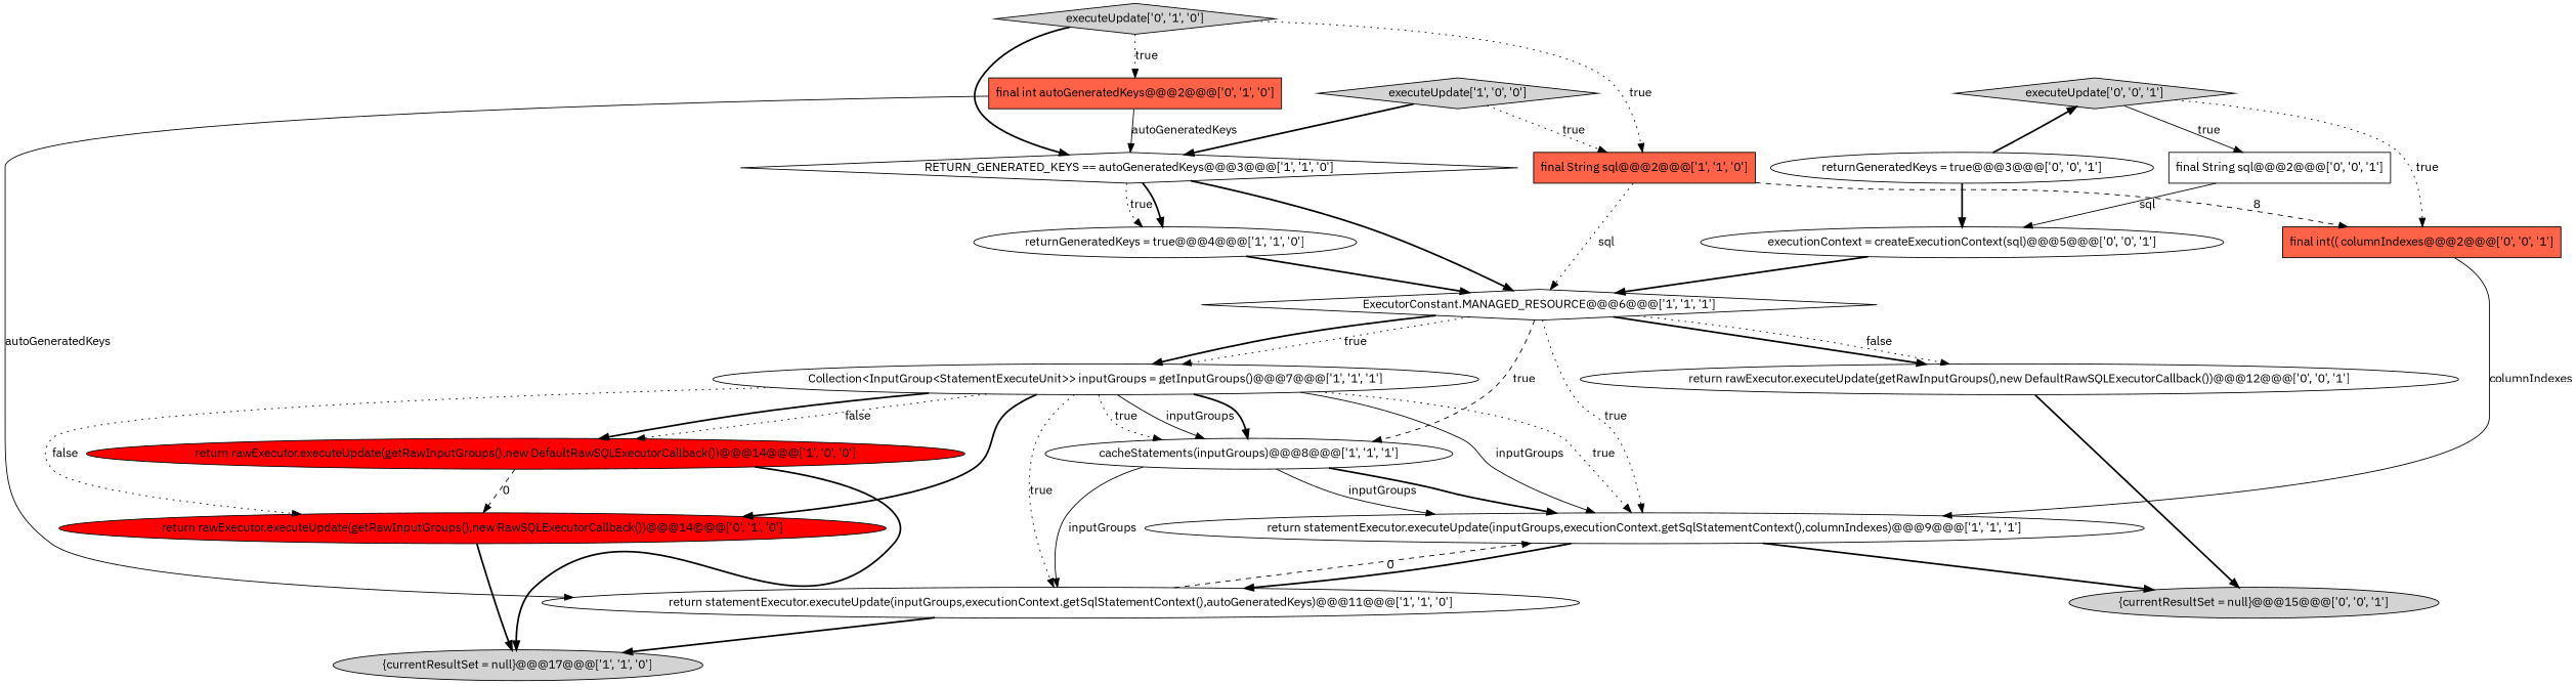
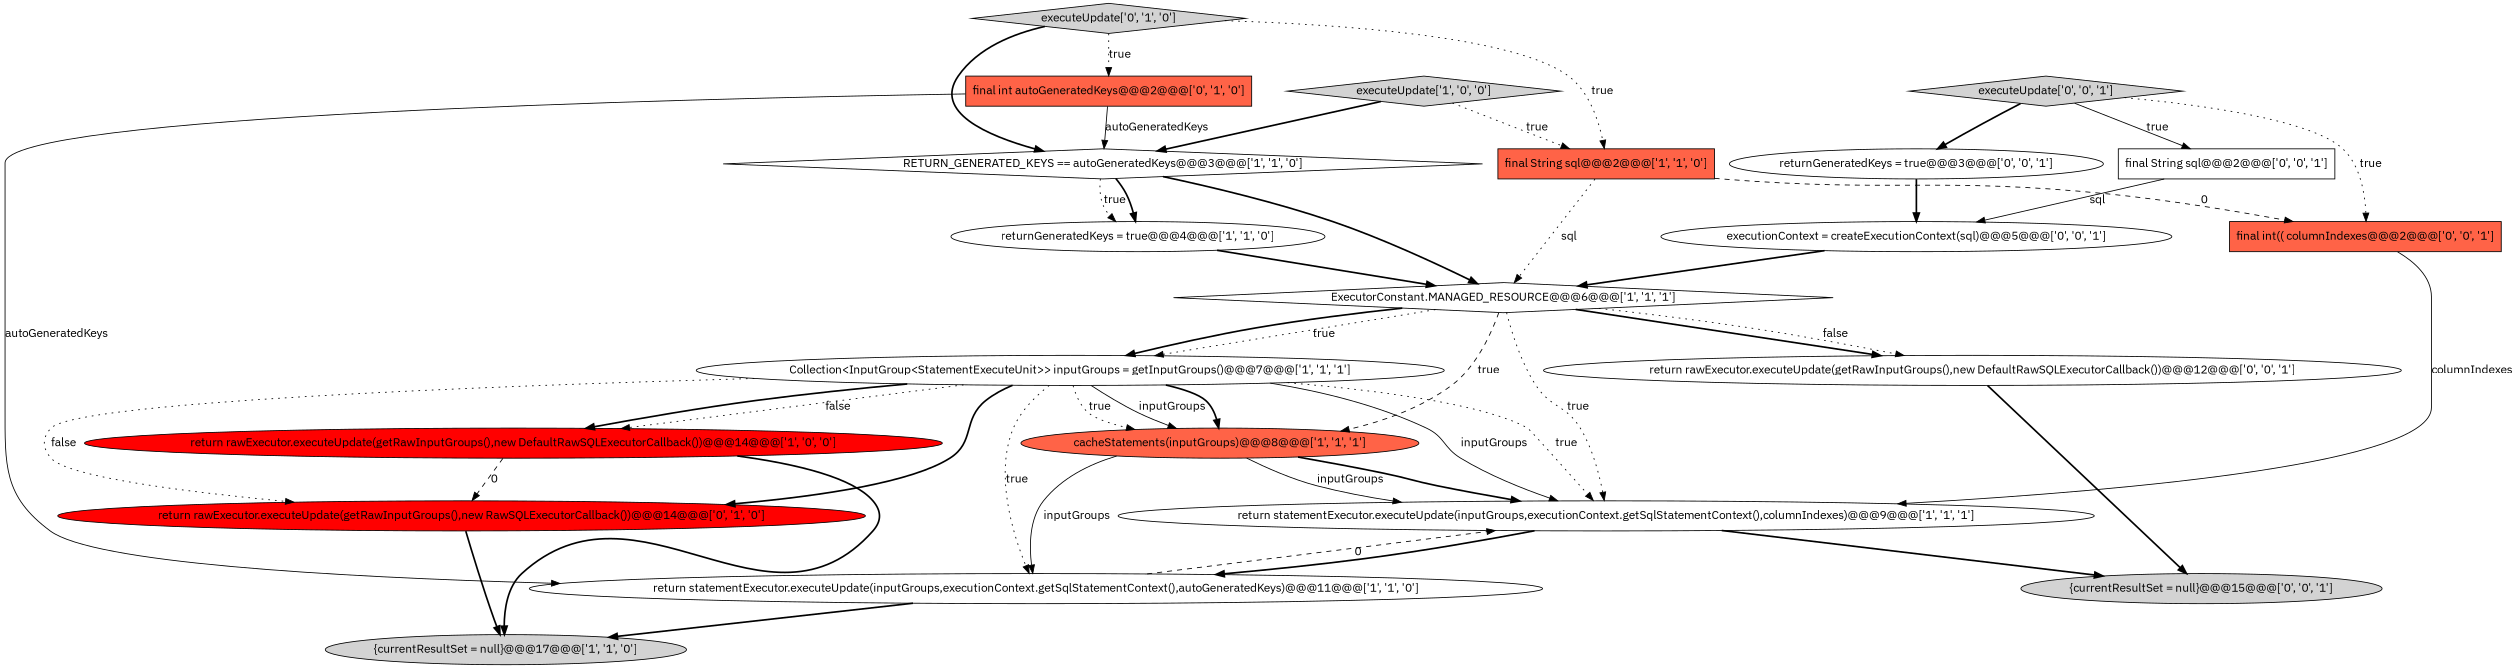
  digraph {
    fontname="IBM Plex Sans"
    node [fillcolor=white fontname="IBM Plex Sans" shape=ellipse style=filled]
    edge [fontname="IBM Plex Sans" style=bold]
    n1 [fillcolor=lightgray label="executeUpdate['1', '0', '0']" shape=diamond]
    n2 [label="RETURN_GENERATED_KEYS == autoGeneratedKeys@@@3@@@['1', '1', '0']" shape=diamond]
    n3 [fillcolor=tomato label="final String sql@@@2@@@['1', '1', '0']" shape=box]
    n4 [label="ExecutorConstant.MANAGED_RESOURCE@@@6@@@['1', '1', '1']" shape=diamond]
    n5 [label="returnGeneratedKeys = true@@@4@@@['1', '1', '0']"]
    n6 [fillcolor=tomato label="final int(( columnIndexes@@@2@@@['0', '0', '1']" shape=box]
    n7 [fillcolor=lightgray label="{currentResultSet = null}@@@15@@@['0', '0', '1']"]
    n8 [fillcolor=lightgray label="executeUpdate['0', '1', '0']" shape=diamond]
    n9 [fillcolor=tomato label="final int autoGeneratedKeys@@@2@@@['0', '1', '0']" shape=box]
    n10 [label="return statementExecutor.executeUpdate(inputGroups,executionContext.getSqlStatementContext(),autoGeneratedKeys)@@@11@@@['1', '1', '0']"]
    n11 [label="executionContext = createExecutionContext(sql)@@@5@@@['0', '0', '1']"]
    n12 [label="return statementExecutor.executeUpdate(inputGroups,executionContext.getSqlStatementContext(),columnIndexes)@@@9@@@['1', '1', '1']"]
    n13 [label="return rawExecutor.executeUpdate(getRawInputGroups(),new DefaultRawSQLExecutorCallback())@@@12@@@['0', '0', '1']"]
-   n14 [label="cacheStatements(inputGroups)@@@8@@@['1', '1', '1']"]
+   n14 [fillcolor=tomato label="cacheStatements(inputGroups)@@@8@@@['1', '1', '1']"]
    n15 [label="Collection<InputGroup<StatementExecuteUnit>> inputGroups = getInputGroups()@@@7@@@['1', '1', '1']"]
    n16 [label="final String sql@@@2@@@['0', '0', '1']" shape=box]
    n17 [fillcolor=lightgray label="{currentResultSet = null}@@@17@@@['1', '1', '0']"]
    n18 [fillcolor=red label="return rawExecutor.executeUpdate(getRawInputGroups(),new RawSQLExecutorCallback())@@@14@@@['0', '1', '0']"]
    n19 [label="returnGeneratedKeys = true@@@3@@@['0', '0', '1']"]
    n20 [fillcolor=red label="return rawExecutor.executeUpdate(getRawInputGroups(),new DefaultRawSQLExecutorCallback())@@@14@@@['1', '0', '0']"]
    n21 [fillcolor=lightgray label="executeUpdate['0', '0', '1']" shape=diamond]
    n1 -> n2
    n1 -> n3 [label=true style=dotted]
    n2 -> n4
    n2 -> n5 [label=true style=dotted]
    n2 -> n5
    n3 -> n4 [label=sql style=dotted]
-   n3 -> n6 [label=8 style=dashed]
+   n3 -> n6 [label=0 style=dashed]
    n4 -> n12 [label=true style=dotted]
    n4 -> n13
    n4 -> n13 [label=false style=dotted]
    n4 -> n14 [label=true style=dashed]
    n4 -> n15 [label=true style=dotted]
    n4 -> n15
    n5 -> n4
    n6 -> n12 [label=columnIndexes style=solid]
    n8 -> n2
    n8 -> n3 [label=true style=dotted]
    n8 -> n9 [label=true style=dotted]
    n9 -> n2 [label=autoGeneratedKeys style=solid]
    n9 -> n10 [label=autoGeneratedKeys style=solid]
    n10 -> n12 [label=0 style=dashed]
    n10 -> n17
    n11 -> n4
    n12 -> n7
    n12 -> n10
    n13 -> n7
    n14 -> n10 [label=inputGroups style=solid]
    n14 -> n12 [label=inputGroups style=solid]
    n14 -> n12
    n15 -> n10 [label=true style=dotted]
    n15 -> n12 [label=inputGroups style=solid]
    n15 -> n12 [label=true style=dotted]
    n15 -> n14 [label=true style=dotted]
    n15 -> n14 [label=inputGroups style=solid]
    n15 -> n14
    n15 -> n18
    n15 -> n18 [label=false style=dotted]
    n15 -> n20 [label=false style=dotted]
    n15 -> n20
    n16 -> n11 [label=sql style=solid]
    n18 -> n17
    n19 -> n11
    n20 -> n17
    n20 -> n18 [label=0 style=dashed]
    n21 -> n6 [label=true style=dotted]
    n21 -> n16 [label=true style=solid]
-   n19 -> n21
+   n21 -> n19
  }
